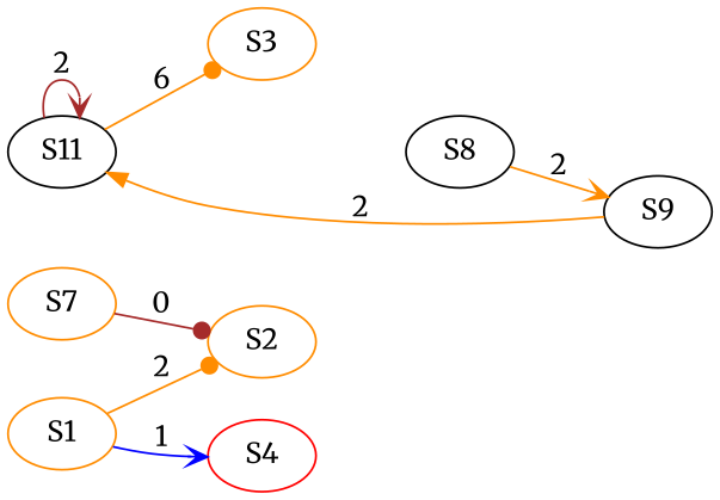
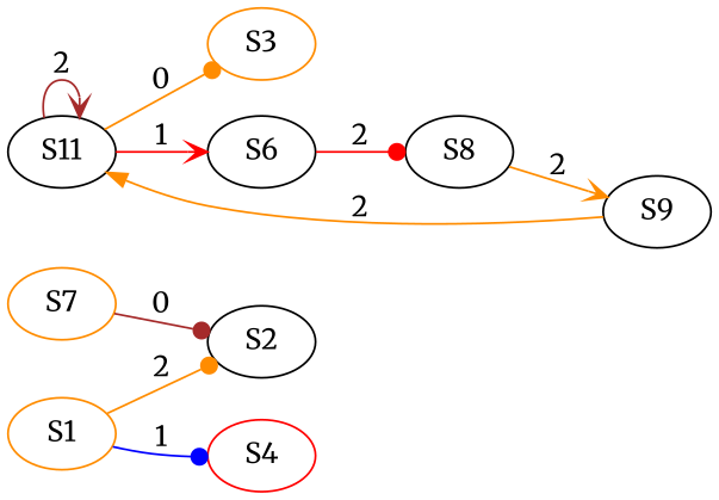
  strict digraph {
    fontname=Merriweather
    rankdir=LR
    node [color=black fontname=Merriweather]
    edge [arrowhead=dot color=darkorange fontname=Merriweather]
    S7 [color=darkorange]
-   S2 [color=darkorange]
+   S2
    n3 [label=S11]
    S3 [color=darkorange]
+   S6
    S8
    S1 [color=darkorange]
    S4 [color=red]
    S9
    S7 -> S2 [color=brown label=0]
    n3 -> n3 [arrowhead=vee color=brown label=2]
-   n3 -> S3 [label=6]
+   n3 -> S3 [label=0]
+   n3 -> S6 [arrowhead=vee color=red label=1]
+   S6 -> S8 [color=red label=2]
    S8 -> S9 [arrowhead=vee label=2]
    S1 -> S2 [label=2]
-   S1 -> S4 [arrowhead=vee color=blue label=1]
+   S1 -> S4 [color=blue label=1]
    S9 -> n3 [arrowhead=normal label=2]
  }
